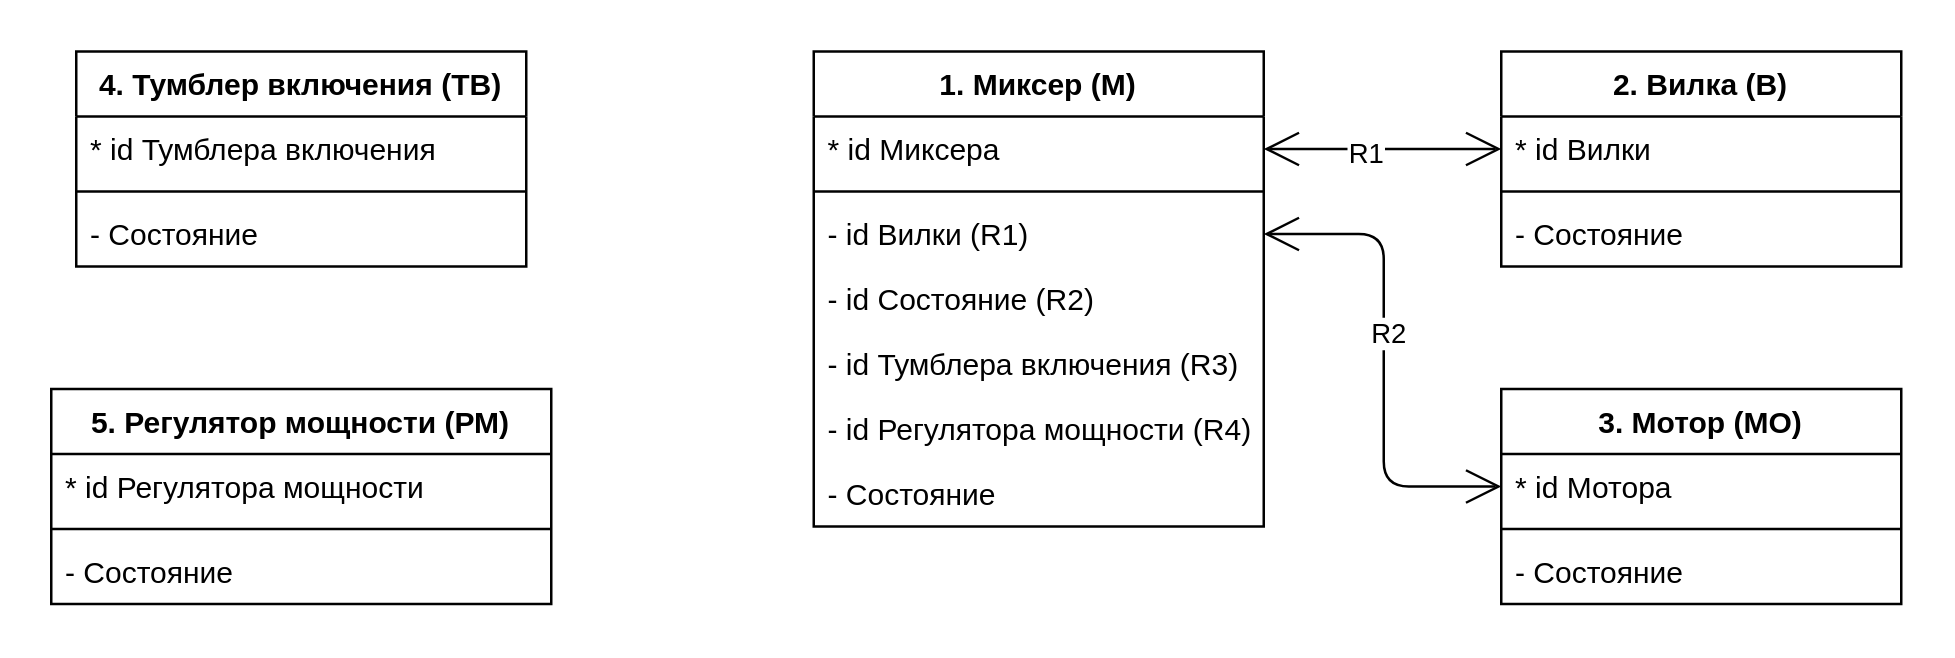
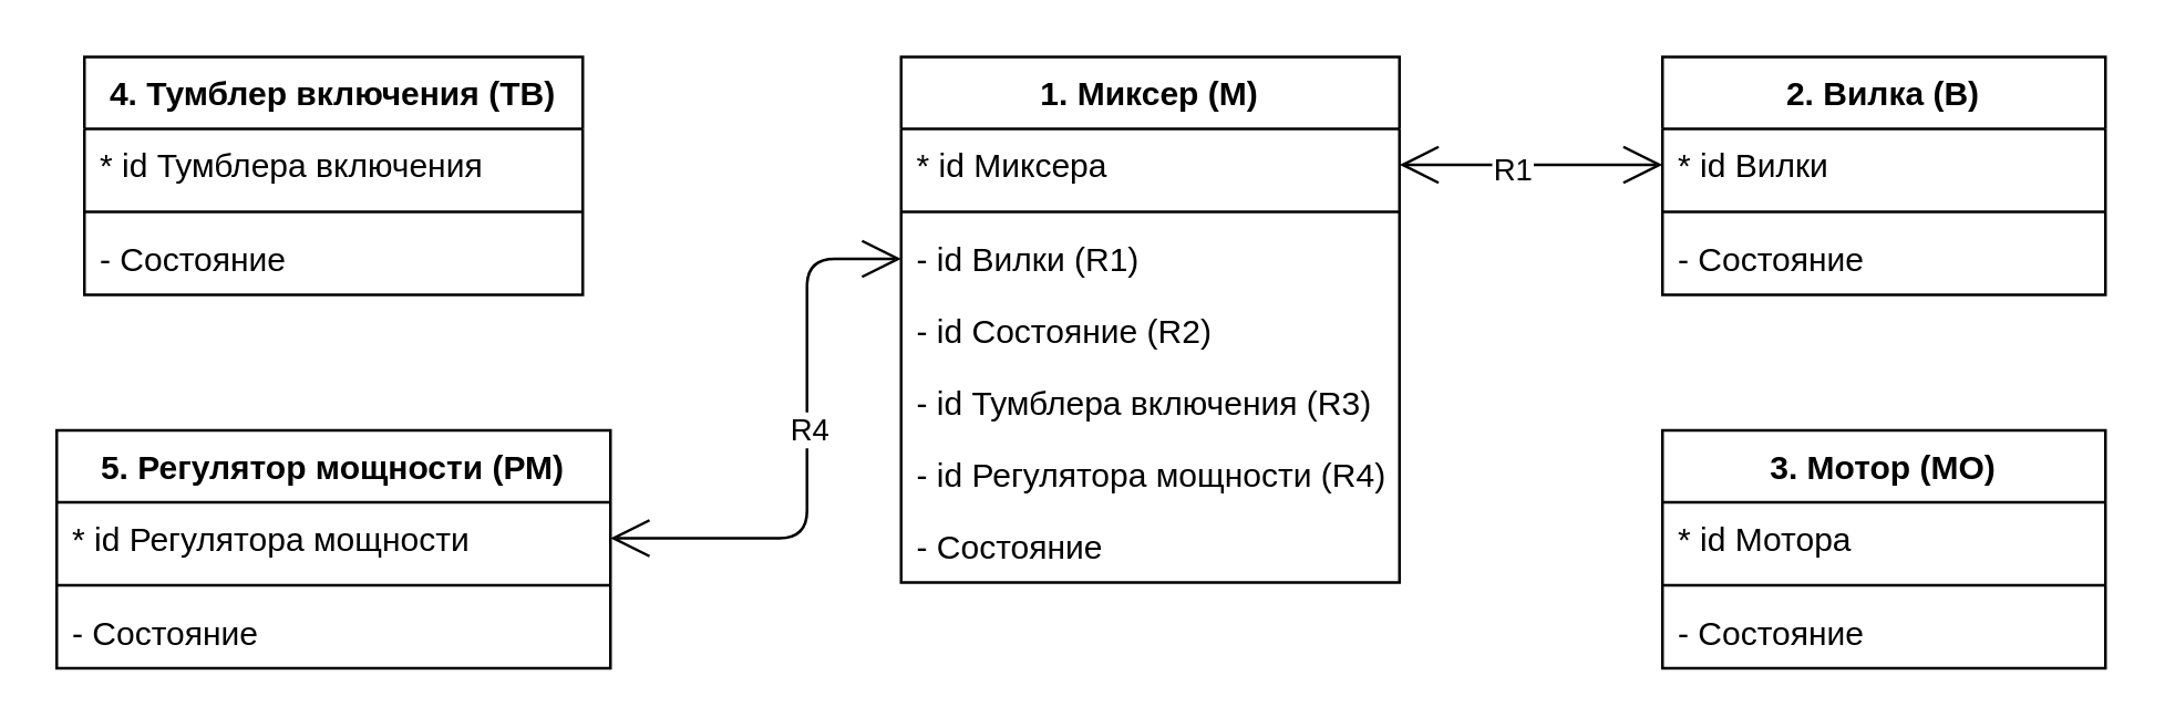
  <mxCell id="0" />
  <mxCell id="1" parent="0" />
  <mxCell id="2" value="" style="endArrow=open;endFill=1;endSize=12;html=1;exitX=1;exitY=0.5;exitDx=0;exitDy=0;entryX=0;entryY=0.5;entryDx=0;entryDy=0;startArrow=open;startFill=0;startSize=12;" parent="1" source="25" target="5" edge="1"><mxGeometry width="160" relative="1" as="geometry"><mxPoint x="510" y="20" as="sourcePoint" /><mxPoint x="670" y="20" as="targetPoint" /></mxGeometry></mxCell>
  <mxCell id="3" value="R1" style="edgeLabel;html=1;align=center;verticalAlign=middle;resizable=0;points=[];" parent="2" vertex="1" connectable="0"><mxGeometry x="-0.161" y="-1" relative="1" as="geometry"><mxPoint as="offset" /></mxGeometry></mxCell>
  <mxCell id="4" value="2. Вилка (В)" style="swimlane;fontStyle=1;align=center;verticalAlign=top;childLayout=stackLayout;horizontal=1;startSize=26;horizontalStack=0;resizeParent=1;resizeParentMax=0;resizeLast=0;collapsible=1;marginBottom=0;" parent="1" vertex="1"><mxGeometry x="600" y="20" width="160" height="86" as="geometry" /></mxCell>
  <mxCell id="5" value="* id Вилки" style="text;strokeColor=none;fillColor=none;align=left;verticalAlign=top;spacingLeft=4;spacingRight=4;overflow=hidden;rotatable=0;points=[[0,0.5],[1,0.5]];portConstraint=eastwest;" parent="4" vertex="1"><mxGeometry y="26" width="160" height="26" as="geometry" /></mxCell>
  <mxCell id="6" value="" style="line;strokeWidth=1;fillColor=none;align=left;verticalAlign=middle;spacingTop=-1;spacingLeft=3;spacingRight=3;rotatable=0;labelPosition=right;points=[];portConstraint=eastwest;" parent="4" vertex="1"><mxGeometry y="52" width="160" height="8" as="geometry" /></mxCell>
  <mxCell id="7" value="- Состояние" style="text;strokeColor=none;fillColor=none;align=left;verticalAlign=top;spacingLeft=4;spacingRight=4;overflow=hidden;rotatable=0;points=[[0,0.5],[1,0.5]];portConstraint=eastwest;" parent="4" vertex="1"><mxGeometry y="60" width="160" height="26" as="geometry" /></mxCell>
- <mxCell id="8" value="" style="endArrow=open;endFill=1;endSize=12;html=1;entryX=0;entryY=0.5;entryDx=0;entryDy=0;startArrow=open;startFill=0;startSize=12;edgeStyle=elbowEdgeStyle;exitX=1;exitY=0.5;exitDx=0;exitDy=0;" parent="1" source="27" target="11" edge="1"><mxGeometry width="160" relative="1" as="geometry"><mxPoint x="508" y="84" as="sourcePoint" /><mxPoint x="590" y="69" as="targetPoint" /></mxGeometry></mxCell>
- <mxCell id="9" value="R2" style="edgeLabel;html=1;align=center;verticalAlign=middle;resizable=0;points=[];" parent="8" vertex="1" connectable="0"><mxGeometry x="-0.115" y="1" relative="1" as="geometry"><mxPoint as="offset" /></mxGeometry></mxCell>
  <mxCell id="10" value="3. Мотор (МО)" style="swimlane;fontStyle=1;align=center;verticalAlign=top;childLayout=stackLayout;horizontal=1;startSize=26;horizontalStack=0;resizeParent=1;resizeParentMax=0;resizeLast=0;collapsible=1;marginBottom=0;" parent="1" vertex="1"><mxGeometry x="600" y="155" width="160" height="86" as="geometry" /></mxCell>
  <mxCell id="11" value="* id Мотора" style="text;strokeColor=none;fillColor=none;align=left;verticalAlign=top;spacingLeft=4;spacingRight=4;overflow=hidden;rotatable=0;points=[[0,0.5],[1,0.5]];portConstraint=eastwest;" parent="10" vertex="1"><mxGeometry y="26" width="160" height="26" as="geometry" /></mxCell>
  <mxCell id="12" value="" style="line;strokeWidth=1;fillColor=none;align=left;verticalAlign=middle;spacingTop=-1;spacingLeft=3;spacingRight=3;rotatable=0;labelPosition=right;points=[];portConstraint=eastwest;" parent="10" vertex="1"><mxGeometry y="52" width="160" height="8" as="geometry" /></mxCell>
  <mxCell id="13" value="- Состояние" style="text;strokeColor=none;fillColor=none;align=left;verticalAlign=top;spacingLeft=4;spacingRight=4;overflow=hidden;rotatable=0;points=[[0,0.5],[1,0.5]];portConstraint=eastwest;" parent="10" vertex="1"><mxGeometry y="60" width="160" height="26" as="geometry" /></mxCell>
  <mxCell id="14" value="4. Тумблер включения (ТВ)" style="swimlane;fontStyle=1;align=center;verticalAlign=top;childLayout=stackLayout;horizontal=1;startSize=26;horizontalStack=0;resizeParent=1;resizeParentMax=0;resizeLast=0;collapsible=1;marginBottom=0;" parent="1" vertex="1"><mxGeometry x="30" y="20" width="180" height="86" as="geometry"><mxRectangle x="340" y="385" width="190" height="26" as="alternateBounds" /></mxGeometry></mxCell>
  <mxCell id="15" value="* id Тумблера включения" style="text;strokeColor=none;fillColor=none;align=left;verticalAlign=top;spacingLeft=4;spacingRight=4;overflow=hidden;rotatable=0;points=[[0,0.5],[1,0.5]];portConstraint=eastwest;" parent="14" vertex="1"><mxGeometry y="26" width="180" height="26" as="geometry" /></mxCell>
  <mxCell id="16" value="" style="line;strokeWidth=1;fillColor=none;align=left;verticalAlign=middle;spacingTop=-1;spacingLeft=3;spacingRight=3;rotatable=0;labelPosition=right;points=[];portConstraint=eastwest;" parent="14" vertex="1"><mxGeometry y="52" width="180" height="8" as="geometry" /></mxCell>
  <mxCell id="17" value="- Состояние" style="text;strokeColor=none;fillColor=none;align=left;verticalAlign=top;spacingLeft=4;spacingRight=4;overflow=hidden;rotatable=0;points=[[0,0.5],[1,0.5]];portConstraint=eastwest;" parent="14" vertex="1"><mxGeometry y="60" width="180" height="26" as="geometry" /></mxCell>
  <mxCell id="18" value="5. Регулятор мощности (РМ)" style="swimlane;fontStyle=1;align=center;verticalAlign=top;childLayout=stackLayout;horizontal=1;startSize=26;horizontalStack=0;resizeParent=1;resizeParentMax=0;resizeLast=0;collapsible=1;marginBottom=0;" parent="1" vertex="1"><mxGeometry x="20" y="155" width="200" height="86" as="geometry" /></mxCell>
  <mxCell id="19" value="* id Регулятора мощности" style="text;strokeColor=none;fillColor=none;align=left;verticalAlign=top;spacingLeft=4;spacingRight=4;overflow=hidden;rotatable=0;points=[[0,0.5],[1,0.5]];portConstraint=eastwest;" parent="18" vertex="1"><mxGeometry y="26" width="200" height="26" as="geometry" /></mxCell>
  <mxCell id="20" value="" style="line;strokeWidth=1;fillColor=none;align=left;verticalAlign=middle;spacingTop=-1;spacingLeft=3;spacingRight=3;rotatable=0;labelPosition=right;points=[];portConstraint=eastwest;" parent="18" vertex="1"><mxGeometry y="52" width="200" height="8" as="geometry" /></mxCell>
  <mxCell id="21" value="- Состояние" style="text;strokeColor=none;fillColor=none;align=left;verticalAlign=top;spacingLeft=4;spacingRight=4;overflow=hidden;rotatable=0;points=[[0,0.5],[1,0.5]];portConstraint=eastwest;" parent="18" vertex="1"><mxGeometry y="60" width="200" height="26" as="geometry" /></mxCell>
+ <mxCell id="22" value="" style="endArrow=open;endFill=1;endSize=12;html=1;entryX=1;entryY=0.5;entryDx=0;entryDy=0;startArrow=open;startFill=0;startSize=12;edgeStyle=elbowEdgeStyle;exitX=0;exitY=0.5;exitDx=0;exitDy=0;" parent="1" source="27" target="19" edge="1"><mxGeometry width="160" relative="1" as="geometry"><mxPoint x="500" y="90" as="sourcePoint" /><mxPoint x="590" y="179" as="targetPoint" /><Array as="points"><mxPoint x="291" y="125" /></Array></mxGeometry></mxCell>
+ <mxCell id="23" value="R4" style="edgeLabel;html=1;align=center;verticalAlign=middle;resizable=0;points=[];" parent="22" vertex="1" connectable="0"><mxGeometry x="-0.076" relative="1" as="geometry"><mxPoint as="offset" /></mxGeometry></mxCell>
  <mxCell id="24" value="1. Миксер (М)" style="swimlane;fontStyle=1;align=center;verticalAlign=top;childLayout=stackLayout;horizontal=1;startSize=26;horizontalStack=0;resizeParent=1;resizeParentMax=0;resizeLast=0;collapsible=1;marginBottom=0;" parent="1" vertex="1"><mxGeometry x="325" y="20" width="180" height="190" as="geometry" /></mxCell>
  <mxCell id="25" value="* id Миксера" style="text;strokeColor=none;fillColor=none;align=left;verticalAlign=top;spacingLeft=4;spacingRight=4;overflow=hidden;rotatable=0;points=[[0,0.5],[1,0.5]];portConstraint=eastwest;" parent="24" vertex="1"><mxGeometry y="26" width="180" height="26" as="geometry" /></mxCell>
  <mxCell id="26" value="" style="line;strokeWidth=1;fillColor=none;align=left;verticalAlign=middle;spacingTop=-1;spacingLeft=3;spacingRight=3;rotatable=0;labelPosition=right;points=[];portConstraint=eastwest;" parent="24" vertex="1"><mxGeometry y="52" width="180" height="8" as="geometry" /></mxCell>
  <mxCell id="27" value="- id Вилки (R1)" style="text;strokeColor=none;fillColor=none;align=left;verticalAlign=top;spacingLeft=4;spacingRight=4;overflow=hidden;rotatable=0;points=[[0,0.5],[1,0.5]];portConstraint=eastwest;" parent="24" vertex="1"><mxGeometry y="60" width="180" height="26" as="geometry" /></mxCell>
  <mxCell id="28" value="- id Состояние (R2)" style="text;strokeColor=none;fillColor=none;align=left;verticalAlign=top;spacingLeft=4;spacingRight=4;overflow=hidden;rotatable=0;points=[[0,0.5],[1,0.5]];portConstraint=eastwest;" parent="24" vertex="1"><mxGeometry y="86" width="180" height="26" as="geometry" /></mxCell>
  <mxCell id="29" value="- id Тумблера включения (R3)" style="text;strokeColor=none;fillColor=none;align=left;verticalAlign=top;spacingLeft=4;spacingRight=4;overflow=hidden;rotatable=0;points=[[0,0.5],[1,0.5]];portConstraint=eastwest;" parent="24" vertex="1"><mxGeometry y="112" width="180" height="26" as="geometry" /></mxCell>
  <mxCell id="30" value="- id Регулятора мощности (R4)" style="text;strokeColor=none;fillColor=none;align=left;verticalAlign=top;spacingLeft=4;spacingRight=4;overflow=hidden;rotatable=0;points=[[0,0.5],[1,0.5]];portConstraint=eastwest;" parent="24" vertex="1"><mxGeometry y="138" width="180" height="26" as="geometry" /></mxCell>
  <mxCell id="31" value="- Состояние" style="text;strokeColor=none;fillColor=none;align=left;verticalAlign=top;spacingLeft=4;spacingRight=4;overflow=hidden;rotatable=0;points=[[0,0.5],[1,0.5]];portConstraint=eastwest;" parent="24" vertex="1"><mxGeometry y="164" width="180" height="26" as="geometry" /></mxCell>
